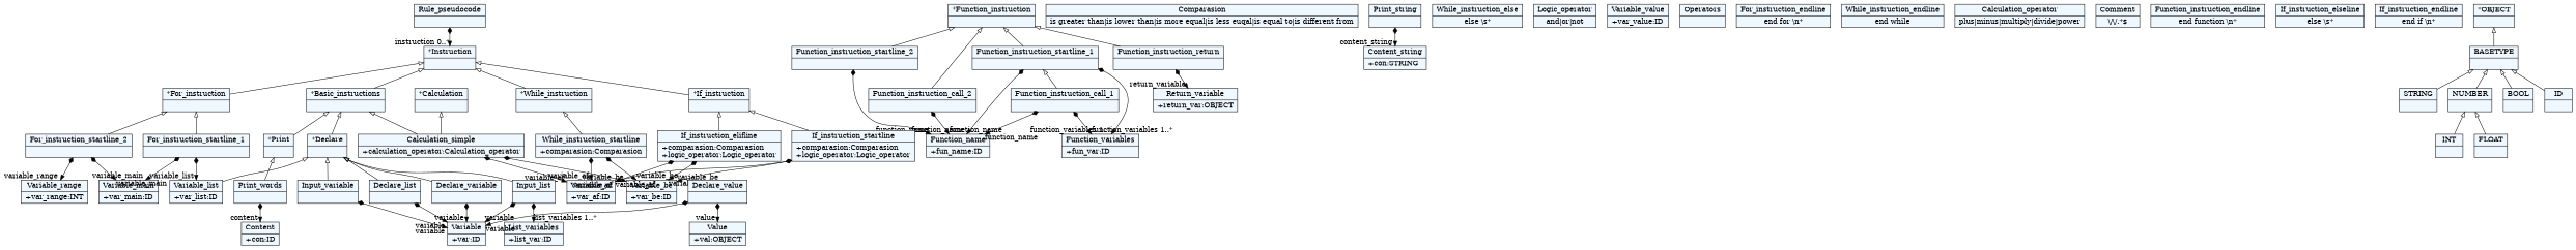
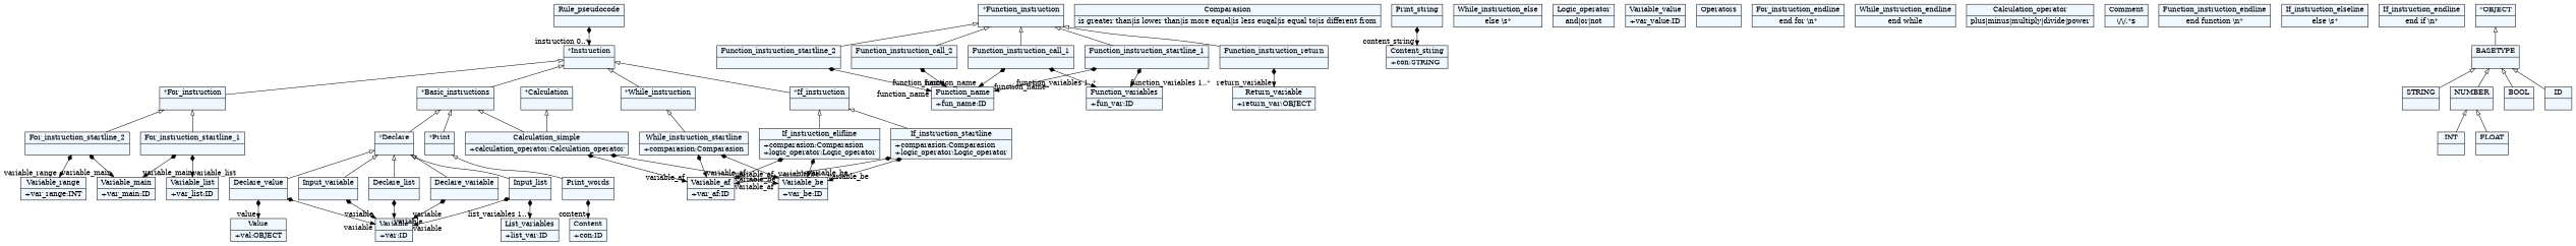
  digraph {
    fontname="Bitstream Vera Sans"
    fontsize=8
    nodesep=0.3
    node [fillcolor=aliceblue shape=record style=filled]
    edge [arrowtail=empty dir=back]
    n1 [label="{Calculation_simple|+calculation_operator:Calculation_operator\l}"]
    n2 [label="{Variable_be|+var_be:ID\l}"]
    n3 [label="{Variable_af|+var_af:ID\l}"]
    n4 [label="{Function_instruction_call_2|}"]
    n5 [label="{Function_name|+fun_name:ID\l}"]
    n6 [label="{*While_instruction|}"]
    n7 [label="{While_instruction_startline|+comparasion:Comparasion\l}"]
    n8 [label="{Comparasion|is greater than\|is lower than\|is more equal\|is less euqal\|is equal to\|is different from}"]
    n9 [label="{Content|+con:ID\l}"]
    n10 [label="{For_instruction_startline_1|}"]
    n11 [label="{Variable_main|+var_main:ID\l}"]
    n12 [label="{Variable_list|+var_list:ID\l}"]
    n13 [label="{Declare_variable|}"]
    n14 [label="{Variable|+var:ID\l}"]
    n15 [label="{For_instruction_startline_2|}"]
    n16 [label="{Variable_range|+var_range:INT\l}"]
    n17 [label="{*Print|}"]
    n18 [label="{Print_words|}"]
    n19 [label="{Print_string|}"]
    n20 [label="{Content_string|+con:STRING\l}"]
    n21 [label="{*Function_instruction|}"]
    n22 [label="{Function_instruction_startline_1|}"]
    n23 [label="{Function_instruction_startline_2|}"]
    n24 [label="{Function_instruction_return|}"]
    n25 [label="{Function_instruction_call_1|}"]
    n26 [label="{Function_variables|+fun_var:ID\l}"]
    n27 [label="{Return_variable|+return_var:OBJECT\l}"]
    n28 [label="{While_instruction_else|else \\s*}"]
    n29 [label="{*If_instruction|}"]
    n30 [label="{If_instruction_startline|+comparasion:Comparasion\l+logic_operator:Logic_operator\l}"]
    n31 [label="{If_instruction_elifline|+comparasion:Comparasion\l+logic_operator:Logic_operator\l}"]
    n32 [label="{Logic_operator|and\|or\|not}"]
    n33 [label="{Variable_value|+var_value:ID\l}"]
    n34 [label="{Operators|}"]
    n35 [label="{Input_list|}"]
    n36 [label="{List_variables|+list_var:ID\l}"]
    n37 [label="{For_instruction_endline|end for \\n*}"]
    n38 [label="{Input_variable|}"]
    n39 [label="{*For_instruction|}"]
    n40 [label="{*Instruction|}"]
    n41 [label="{*Basic_instructions|}"]
    n42 [label="{*Declare|}"]
    n43 [label="{Declare_value|}"]
    n44 [label="{Declare_list|}"]
    n45 [label="{While_instruction_endline|end while}"]
    n46 [label="{Value|+val:OBJECT\l}"]
    n47 [label="{Calculation_operator|plus\|minus\|multiply\|divide\|power}"]
    n48 [label="{Rule_pseudocode|}"]
    n49 [label="{Comment|\\/\\/.*$}"]
    n50 [label="{Function_instruction_endline|end function \\n*}"]
    n51 [label="{*Calculation|}"]
    n52 [label="{If_instruction_elseline|else \\s*}"]
    n53 [label="{If_instruction_endline|end if \\n*}"]
    n54 [label="{*OBJECT|}"]
    n55 [label="{BASETYPE|}"]
    n56 [label="{STRING|}"]
    n57 [label="{NUMBER|}"]
    n58 [label="{BOOL|}"]
    n59 [label="{ID|}"]
    n60 [label="{INT|}"]
    n61 [label="{FLOAT|}"]
    n1 -> n2 [arrowtail=diamond dir=both headlabel="variable_be "]
    n1 -> n3 [arrowtail=diamond dir=both headlabel="variable_af "]
    n4 -> n5 [arrowtail=diamond dir=both headlabel="function_name "]
    n6 -> n7
    n7 -> n2 [arrowtail=diamond dir=both headlabel="variable_be "]
    n7 -> n3 [arrowtail=diamond dir=both headlabel="variable_af "]
    n10 -> n11 [arrowtail=diamond dir=both headlabel="variable_main "]
    n10 -> n12 [arrowtail=diamond dir=both headlabel="variable_list "]
    n13 -> n14 [arrowtail=diamond dir=both headlabel="variable "]
    n15 -> n11 [arrowtail=diamond dir=both headlabel="variable_main "]
    n15 -> n16 [arrowtail=diamond dir=both headlabel="variable_range "]
    n17 -> n18
    n18 -> n9 [arrowtail=diamond dir=both headlabel="content "]
    n19 -> n20 [arrowtail=diamond dir=both headlabel="content_string "]
    n21 -> n4
    n21 -> n22
    n21 -> n23
    n21 -> n24
-   n22 -> n25
+   n21 -> n25
    n22 -> n5 [arrowtail=diamond dir=both headlabel="function_name "]
    n22 -> n26 [arrowtail=diamond dir=both headlabel="function_variables 1..*"]
    n23 -> n5 [arrowtail=diamond dir=both headlabel="function_name "]
    n24 -> n27 [arrowtail=diamond dir=both headlabel="return_variable "]
    n25 -> n5 [arrowtail=diamond dir=both headlabel="function_name "]
    n25 -> n26 [arrowtail=diamond dir=both headlabel="function_variables 1..*"]
    n29 -> n30
    n29 -> n31
    n30 -> n2 [arrowtail=diamond dir=both headlabel="variable_be "]
    n30 -> n3 [arrowtail=diamond dir=both headlabel="variable_af "]
    n31 -> n2 [arrowtail=diamond dir=both headlabel="variable_be "]
    n31 -> n3 [arrowtail=diamond dir=both headlabel="variable_af "]
    n35 -> n14 [arrowtail=diamond dir=both headlabel="variable "]
    n35 -> n36 [arrowtail=diamond dir=both headlabel="list_variables 1..*"]
    n38 -> n14 [arrowtail=diamond dir=both headlabel="variable "]
    n39 -> n10
    n39 -> n15
    n40 -> n6
    n40 -> n29
    n40 -> n39
    n40 -> n41
    n41 -> n1
    n41 -> n17
    n41 -> n42
    n42 -> n13
    n42 -> n35
    n42 -> n38
-   n42 -> n12
+   n42 -> n43
    n42 -> n44
    n43 -> n14 [arrowtail=diamond dir=both headlabel="variable "]
    n43 -> n46 [arrowtail=diamond dir=both headlabel="value "]
    n44 -> n14 [arrowtail=diamond dir=both headlabel="variable "]
    n48 -> n40 [arrowtail=diamond dir=both headlabel="instruction 0..*"]
    n51 -> n1
    n54 -> n55
    n55 -> n56
    n55 -> n57
    n55 -> n58
    n55 -> n59
    n57 -> n60
    n57 -> n61
  }
